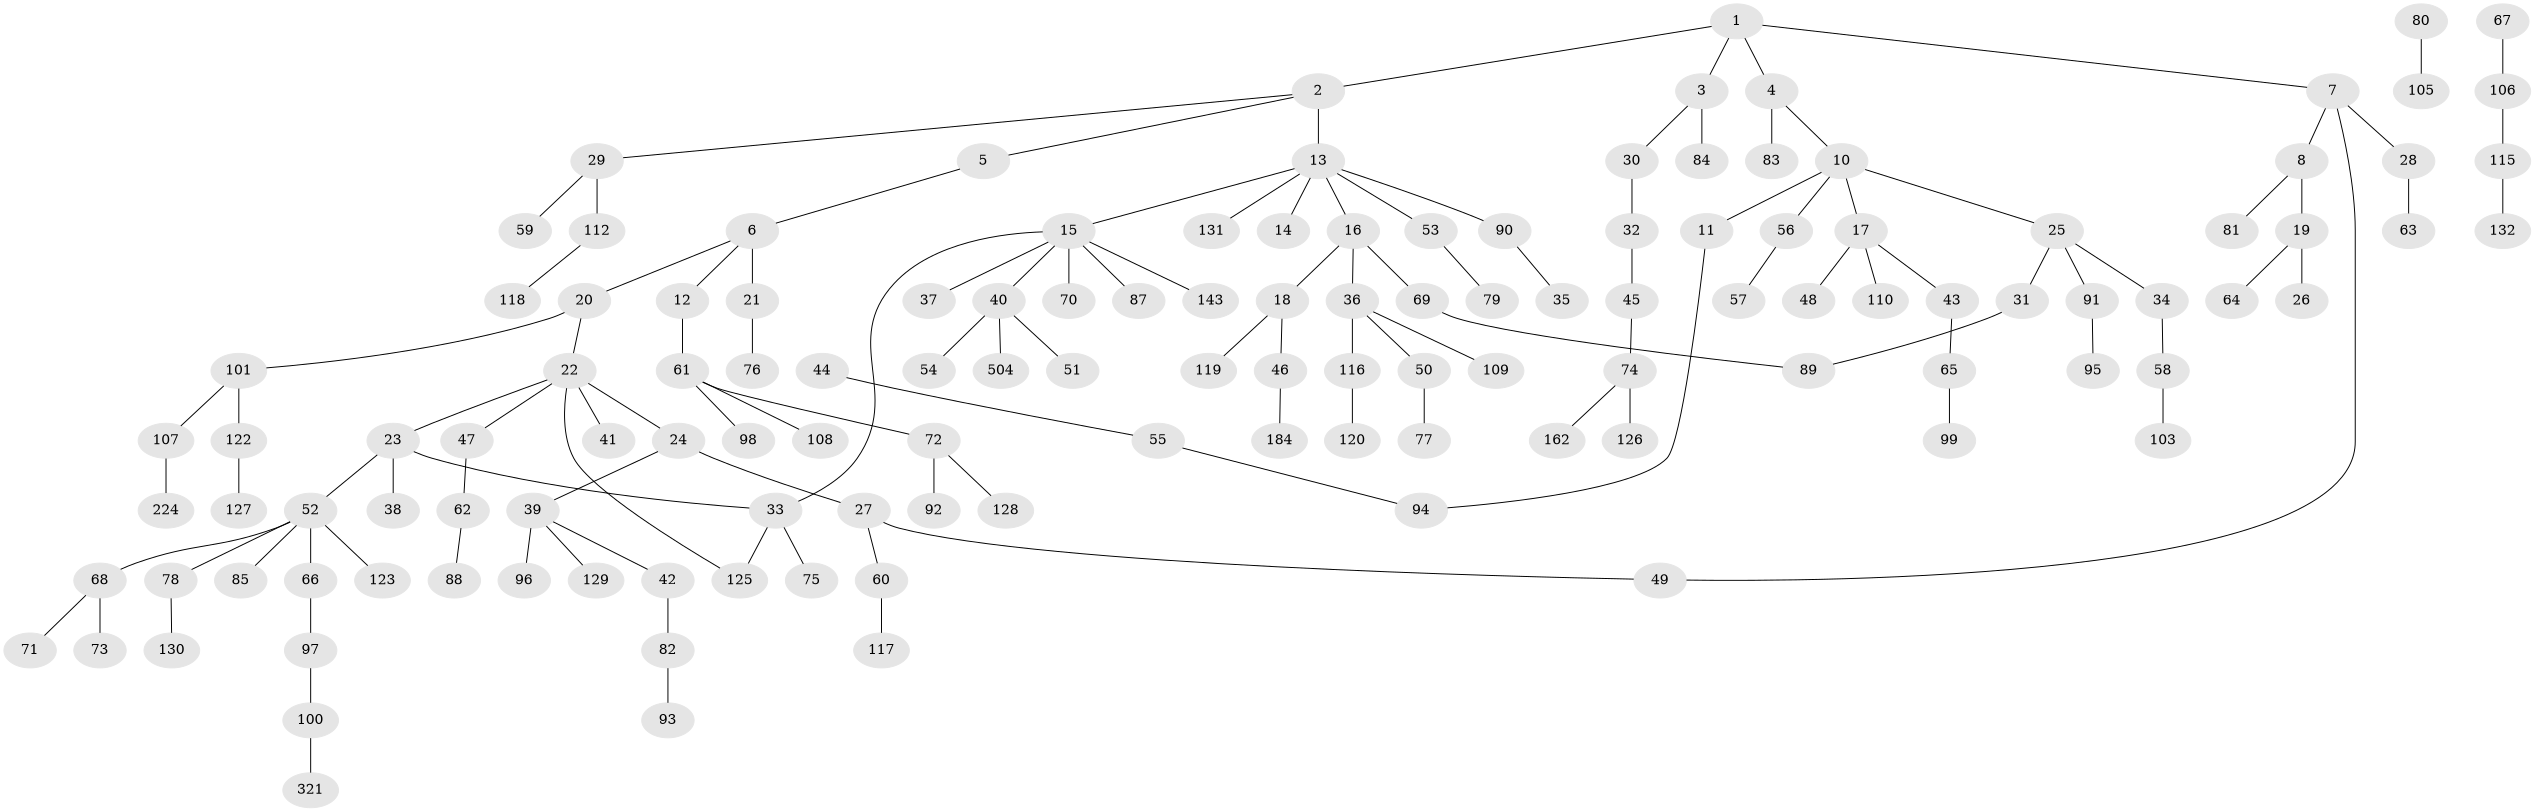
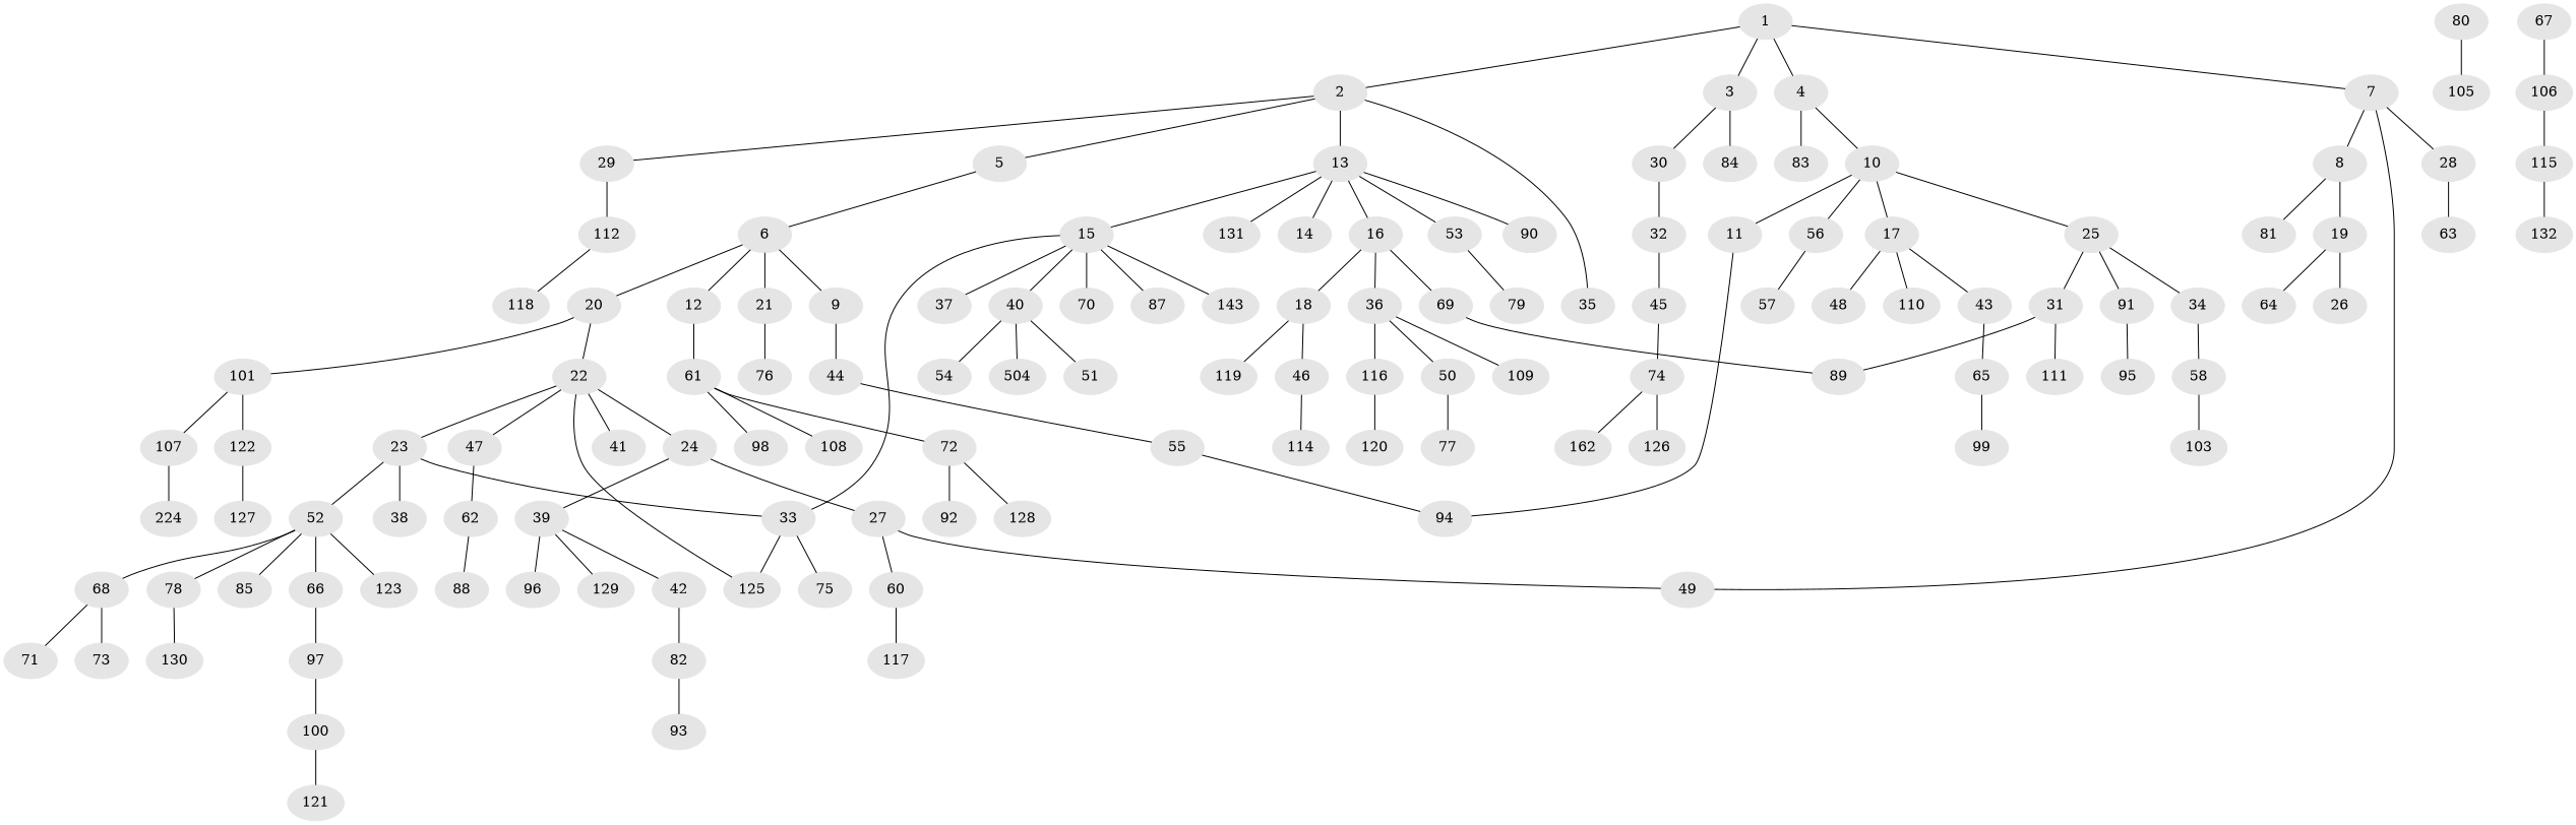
  graph {
    node [color=gray90 style=filled]
    1
    2
    3
    4
    7
    5
    13
    29
    35
    30
    84
    10
    83
    8
    28
    49
    6
    14
    15
    16
    53
    90
    131
-   59
    112
    32
    11
    17
    25
    56
+   9
    12
    20
    21
    44
    61
    22
    101
    76
    19
    81
    63
    26
    64
    55
    94
    43
    48
    110
    31
    34
    91
    57
    72
    98
    108
    80
    105
    33
    37
    40
    70
    87
    n64 [label=143]
    18
    36
    69
    79
    125
    75
    51
    54
    n73 [label=504]
    46
    119
    50
    109
    116
    89
    65
-   114 [label=184]
+   114
    23
    24
    41
    47
    107
    122
    38
    52
    27
    39
    62
    66
    68
    78
    85
    123
    60
    42
    96
    129
+   111
    58
    95
    117
    118
    45
    74
    103
    77
    120
    82
    93
    99
    67
    106
    n117 [label=162]
    126
    88
    97
    71
    73
    130
    92
    128
    100
    115
-   121 [label=321]
+   121
    n129 [label=224]
    127
    132
    1 -- 2
    1 -- 3
    1 -- 4
    1 -- 7
    2 -- 5
    2 -- 13
    2 -- 29
-   90 -- 35
+   2 -- 35
    3 -- 30
    3 -- 84
    4 -- 10
    4 -- 83
    7 -- 8
    7 -- 28
    7 -- 49
    5 -- 6
    13 -- 14
    13 -- 15
    13 -- 16
    13 -- 53
    13 -- 90
    13 -- 131
-   29 -- 59
    29 -- 112
    30 -- 32
    10 -- 11
    10 -- 17
    10 -- 25
    10 -- 56
    8 -- 19
    8 -- 81
    28 -- 63
+   6 -- 9
    6 -- 12
    6 -- 20
    6 -- 21
    15 -- 33
    15 -- 37
    15 -- 40
    15 -- 70
    15 -- 87
    15 -- n64
    16 -- 18
    16 -- 36
    16 -- 69
    53 -- 79
    112 -- 118
    32 -- 45
    11 -- 94
    17 -- 43
    17 -- 48
    17 -- 110
    25 -- 31
    25 -- 34
    25 -- 91
    56 -- 57
+   9 -- 44
    12 -- 61
    20 -- 22
    20 -- 101
    21 -- 76
    44 -- 55
    61 -- 72
    61 -- 98
    61 -- 108
    22 -- 125
    22 -- 23
    22 -- 24
    22 -- 41
    22 -- 47
    101 -- 107
    101 -- 122
    19 -- 26
    19 -- 64
    55 -- 94
    43 -- 65
    31 -- 89
+   31 -- 111
    34 -- 58
    91 -- 95
    72 -- 92
    72 -- 128
    80 -- 105
    33 -- 125
    33 -- 75
    40 -- 51
    40 -- 54
    40 -- n73
    18 -- 46
    18 -- 119
    36 -- 50
    36 -- 109
    36 -- 116
    69 -- 89
    46 -- 114
    50 -- 77
    116 -- 120
    65 -- 99
    23 -- 33
    23 -- 38
    23 -- 52
    24 -- 27
    24 -- 39
    47 -- 62
    107 -- n129
    122 -- 127
    52 -- 66
    52 -- 68
    52 -- 78
    52 -- 85
    52 -- 123
    27 -- 49
    27 -- 60
    39 -- 42
    39 -- 96
    39 -- 129
    62 -- 88
    66 -- 97
    68 -- 71
    68 -- 73
    78 -- 130
    60 -- 117
    42 -- 82
    58 -- 103
    45 -- 74
    74 -- n117
    74 -- 126
    82 -- 93
    67 -- 106
    106 -- 115
    97 -- 100
    100 -- 121
    115 -- 132
  }
